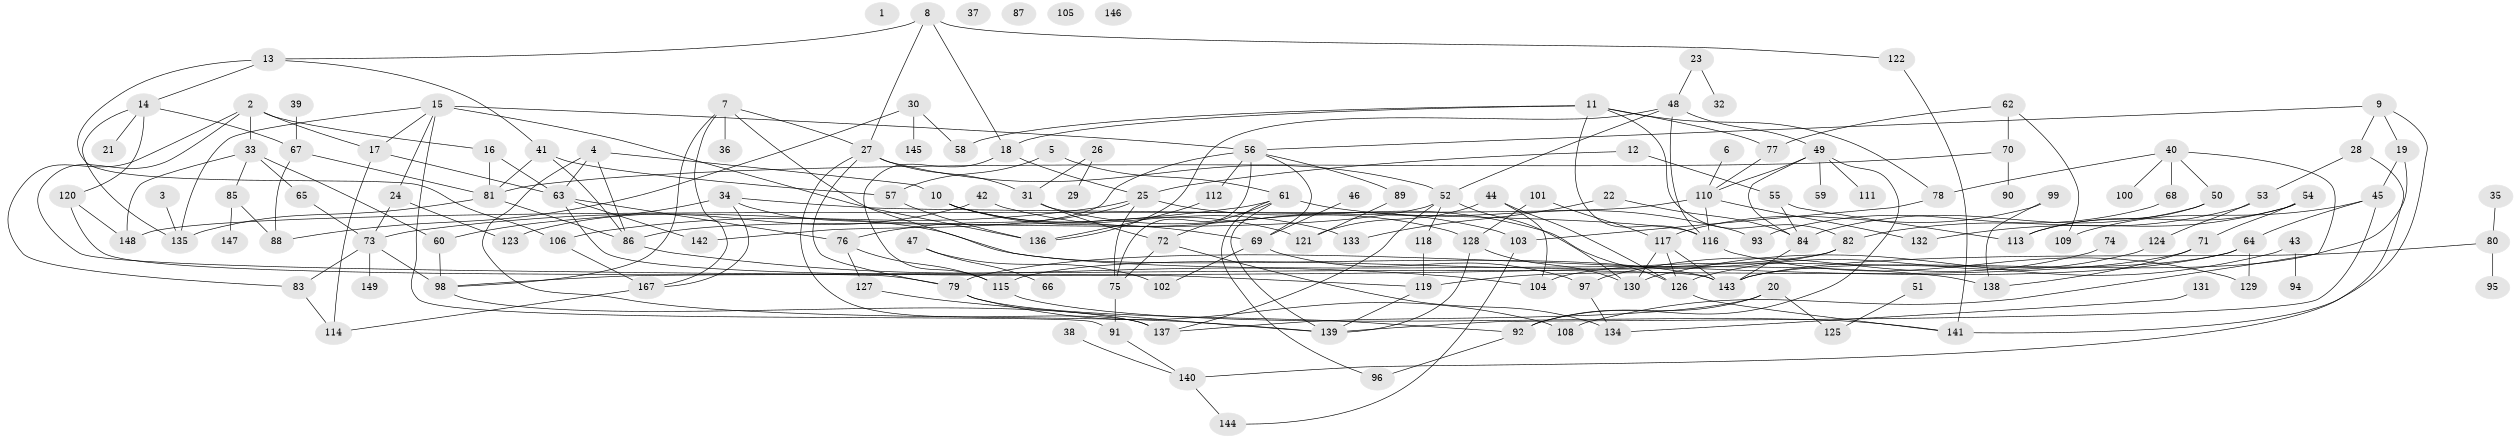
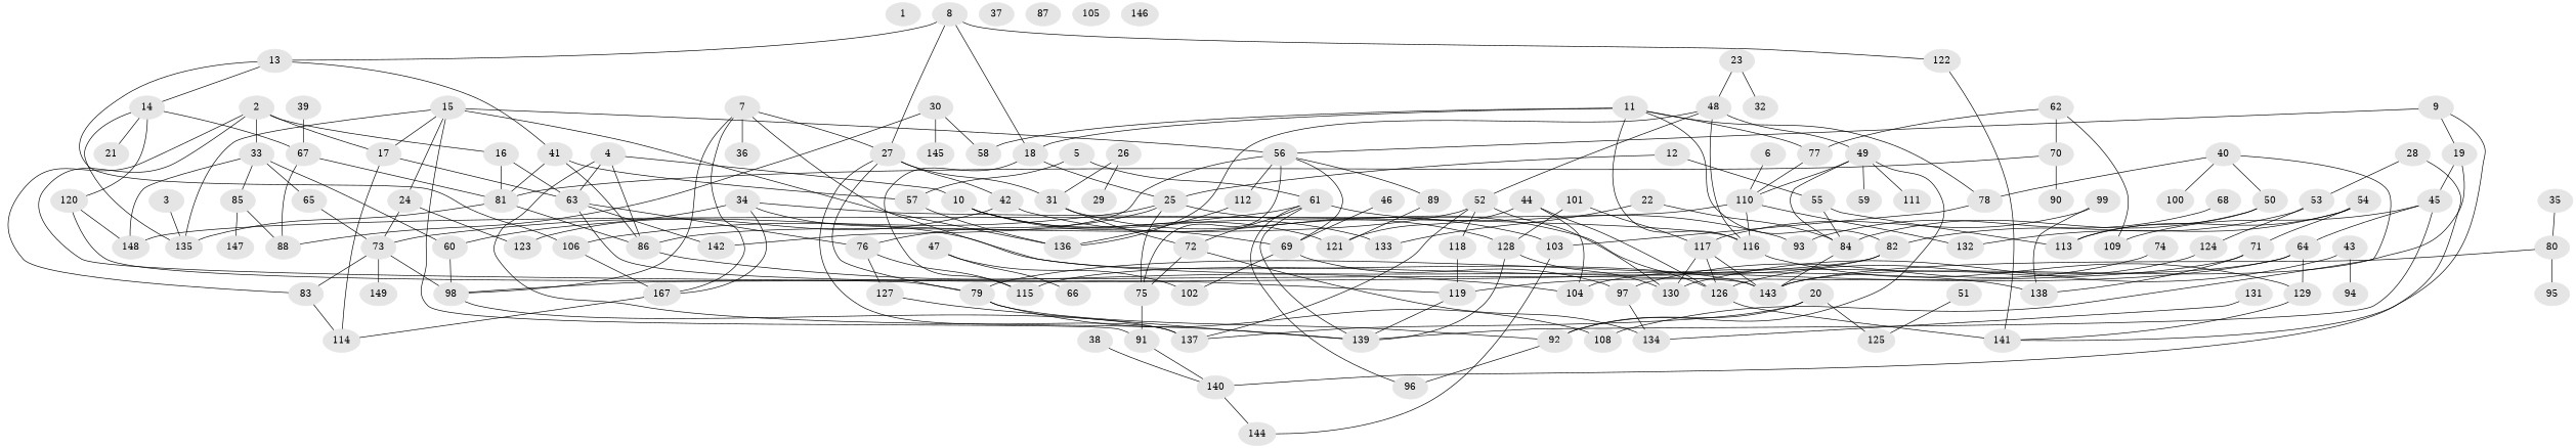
  graph {
    node [color=gray90 style=filled]
    1
    2
    16
    17
    33
    79
    83
    63
    81
    114
    60
    65
    85
    148
    92
    108
    3
    135
    4
    10
    86
    139
    69
    121
    133
    76
    142
    119
    104
    5
    57
    61
    136
    73
    72
    93
    96
    6
    110
    116
    132
    7
    27
    36
    98
    n46 [label=167]
    143
    137
    31
    42
    8
    13
    18
    122
    14
    41
    106
    25
    115
    141
    9
    19
    28
    56
    45
    53
    140
    75
    89
    112
    102
    97
    11
    58
    77
    78
    82
    103
    129
    12
    55
    126
    84
    113
    21
    67
    120
    88
    15
    24
    91
    123
    64
    109
    20
    125
    22
    23
    32
    48
    49
    52
    149
    127
    26
    29
    128
    124
    144
    30
    145
    134
    130
    147
    34
    138
    35
    80
    95
    37
    38
    39
    40
    50
    68
    100
    43
    94
    44
    46
    47
    66
    59
    111
    118
    51
    54
    71
    62
    70
    90
    74
    87
    99
    117
    101
    105
    131
    146
    2 -- 16
    2 -- 17
    2 -- 33
    2 -- 79
    2 -- 83
    16 -- 63
    16 -- 81
    17 -- 63
    17 -- 114
    33 -- 60
    33 -- 65
    33 -- 85
    33 -- 148
    79 -- 92
    79 -- 108
    83 -- 114
    63 -- 76
    63 -- 142
    63 -- 119
    81 -- 135
    81 -- 86
    60 -- 98
    65 -- 73
    85 -- 88
    85 -- 147
    92 -- 96
    3 -- 135
    4 -- 63
    4 -- 10
    4 -- 86
    4 -- 139
    10 -- 69
    10 -- 121
    10 -- 133
    86 -- 104
    69 -- 102
    69 -- 97
    76 -- 115
    76 -- 127
    119 -- 139
    5 -- 57
    5 -- 61
    57 -- 136
    61 -- 139
    61 -- 73
    61 -- 72
    61 -- 93
    61 -- 96
    73 -- 83
    73 -- 98
    73 -- 149
    72 -- 75
    72 -- 134
    6 -- 110
    110 -- 148
    110 -- 116
    110 -- 132
    116 -- 129
    7 -- 27
    7 -- 36
    7 -- 98
    7 -- n46
    7 -- 143
    27 -- 79
    27 -- 137
    27 -- 31
-   27 -- 52
+   27 -- 42
    98 -- 137
    n46 -- 114
    31 -- 72
    31 -- 128
    42 -- 103
    42 -- 123
    8 -- 27
    8 -- 13
    8 -- 18
    8 -- 122
    13 -- 14
    13 -- 41
    13 -- 106
    18 -- 25
    18 -- 115
    122 -- 141
    14 -- 135
    14 -- 21
    14 -- 67
    14 -- 120
    41 -- 81
    41 -- 86
    41 -- 57
    106 -- n46
    25 -- 76
    25 -- 106
    25 -- 75
    25 -- 126
-   115 -- 141
+   129 -- 141
    9 -- 141
    9 -- 19
-   9 -- 28
    9 -- 56
    19 -- 143
    19 -- 45
    28 -- 53
    28 -- 140
    56 -- 69
    56 -- 142
    56 -- 75
    56 -- 89
    56 -- 112
    45 -- 139
    45 -- 64
    45 -- 109
    53 -- 82
    53 -- 124
    140 -- 144
    75 -- 91
    89 -- 121
    112 -- 136
    97 -- 134
    11 -- 116
    11 -- 18
    11 -- 58
    11 -- 77
    11 -- 78
    11 -- 82
    77 -- 110
    78 -- 103
    82 -- 98
    82 -- 115
    103 -- 144
    12 -- 25
    12 -- 55
    55 -- 84
    55 -- 113
    126 -- 141
    84 -- 143
    67 -- 81
    67 -- 88
    120 -- 148
    120 -- 143
    15 -- 17
    15 -- 135
    15 -- 136
    15 -- 56
    15 -- 24
    15 -- 91
    24 -- 73
    24 -- 123
    91 -- 140
    64 -- 79
    64 -- 104
    64 -- 129
    20 -- 92
    20 -- 137
    20 -- 125
    22 -- 133
    22 -- 84
    23 -- 32
    23 -- 48
    48 -- 136
    48 -- 116
    48 -- 49
    48 -- 52
    49 -- 92
    49 -- 110
    49 -- 84
    49 -- 59
    49 -- 111
    52 -- 86
    52 -- 137
    52 -- 130
    52 -- 118
    127 -- 139
    26 -- 31
    26 -- 29
    128 -- 139
    128 -- 130
    124 -- 126
    30 -- 58
    30 -- 88
    30 -- 145
    34 -- 60
    34 -- 116
    34 -- n46
    34 -- 138
    35 -- 80
    80 -- 143
    80 -- 95
    38 -- 140
    39 -- 67
    40 -- 108
    40 -- 78
    40 -- 50
-   40 -- 68
    40 -- 100
    50 -- 84
    50 -- 113
    68 -- 93
    43 -- 130
    43 -- 94
    44 -- 121
    44 -- 104
    44 -- 126
    46 -- 69
    47 -- 102
    47 -- 66
    118 -- 119
    51 -- 125
    54 -- 132
    54 -- 113
    54 -- 71
    71 -- 119
    71 -- 138
    62 -- 77
    62 -- 109
    62 -- 70
    70 -- 81
    70 -- 90
    74 -- 97
    99 -- 138
    99 -- 117
    117 -- 143
    117 -- 126
    117 -- 130
    101 -- 128
    101 -- 117
    131 -- 134
  }
